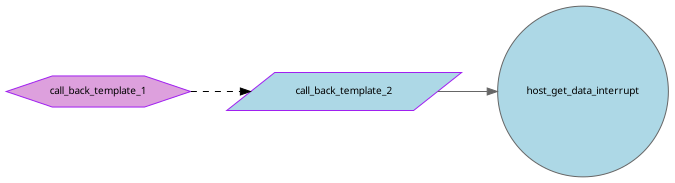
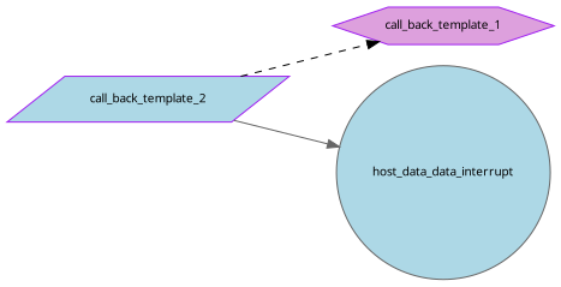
  digraph {
    rankdir=LR
    node [color=purple fillcolor=lightblue fontname="FreeSans.ttf" fontsize=10 style=filled]
    edge [fontname="FreeSans.ttf" fontsize=10 labelfontname="FreeSans.ttf" labelfontsize=10]
    n1 [fillcolor=plum fontcolor=black height=0.2 label=call_back_template_1 shape=hexagon width=0.4]
    n2 [height=0.2 label=call_back_template_2 shape=parallelogram width=0.4]
-   n3 [color=gray40 height=0.2 label=host_get_data_interrupt shape=circle width=0.4]
-   n1 -> n2 [color=black style=dashed]
+   n3 [color=gray40 height=0.2 label=host_data_data_interrupt shape=circle width=0.4]
+   n2 -> n1 [color=black style=dashed]
    n2 -> n3 [color=gray40 style=solid]
  }
